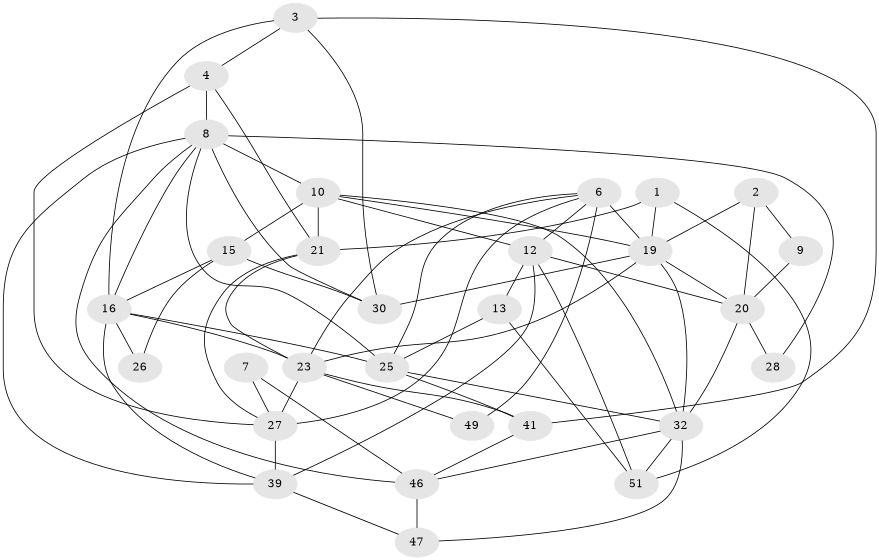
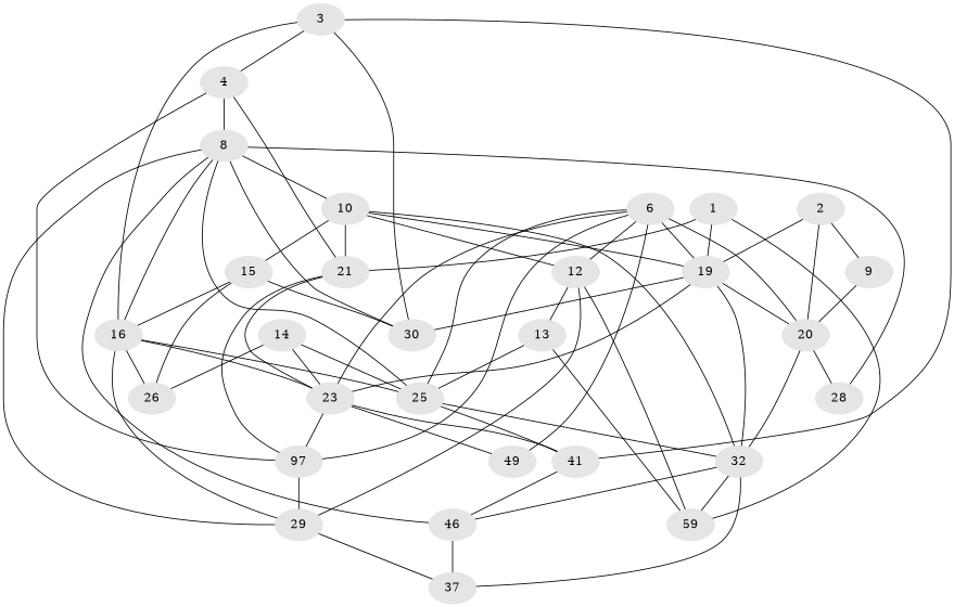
  graph {
    node [color=gray90 style=filled]
    19 [super="+54"]
    20 [super="+38"]
    30
    23 [super="+35"]
    32 [super="+34"]
    1
    21 [super="+55"]
-   51
-   27 [super="+50"]
+   51 [label=59]
+   27 [super="+50" label=97]
    2 [super="+5"]
    9
    28
-   29 [super="+36" label=39]
-   47
+   29 [super="+36"]
+   47 [label=37]
    3 [super="+11"]
    4 [super="+40"]
    16 [super="+17"]
    41 [super="+42"]
    8 [super="+33"]
    25 [super="+45"]
    26
    46 [super="+53"]
    10 [super="+44"]
    6 [super="+39"]
    12 [super="+48"]
    49
    13 [super="+31"]
-   7
    15 [super="+18"]
+   14 [super="+24"]
    19 -- 20
    19 -- 30
    19 -- 23
    19 -- 32
    20 -- 32
    20 -- 28
    23 -- 27 [weight=2]
    23 -- 41
    23 -- 49
    32 -- 51
    32 -- 47
    32 -- 46
    1 -- 19
    1 -- 21
    1 -- 51
    21 -- 23
    21 -- 27
    27 -- 29
    2 -- 19
    2 -- 20
    2 -- 9
    9 -- 20
    29 -- 47
    3 -- 30
    3 -- 4
    3 -- 16
    3 -- 41
    4 -- 21
    4 -- 27
    4 -- 8 [weight=2]
    16 -- 23
    16 -- 29
    16 -- 25
    16 -- 26
    41 -- 46
    8 -- 30
    8 -- 28
    8 -- 29
    8 -- 16
    8 -- 25
    8 -- 46
    8 -- 10
    25 -- 32
    25 -- 41
    46 -- 47
    10 -- 19
    10 -- 32
    10 -- 21
    10 -- 12
    10 -- 15
    6 -- 19 [weight=2]
    6 -- 23
    6 -- 27
    6 -- 25
    6 -- 12
    6 -- 49
-   12 -- 20 [weight=2]
+   6 -- 20 [weight=2]
    12 -- 51
    12 -- 29
    12 -- 13
    13 -- 51
    13 -- 25
-   7 -- 27
-   7 -- 46
    15 -- 30
    15 -- 16
    15 -- 26
+   14 -- 23
+   14 -- 25 [weight=2]
+   14 -- 26
  }
